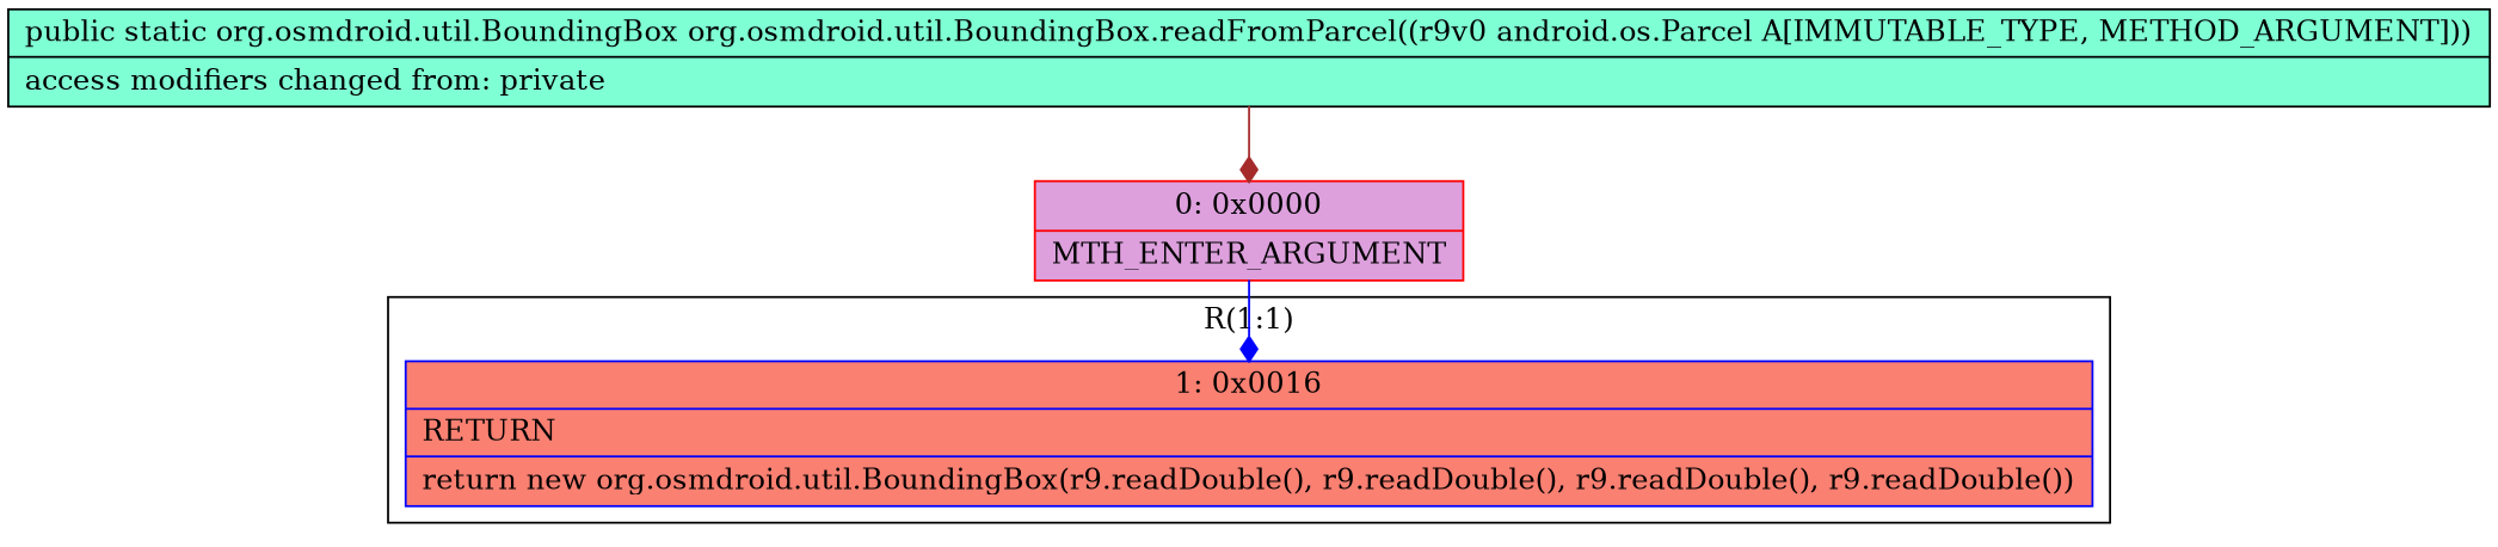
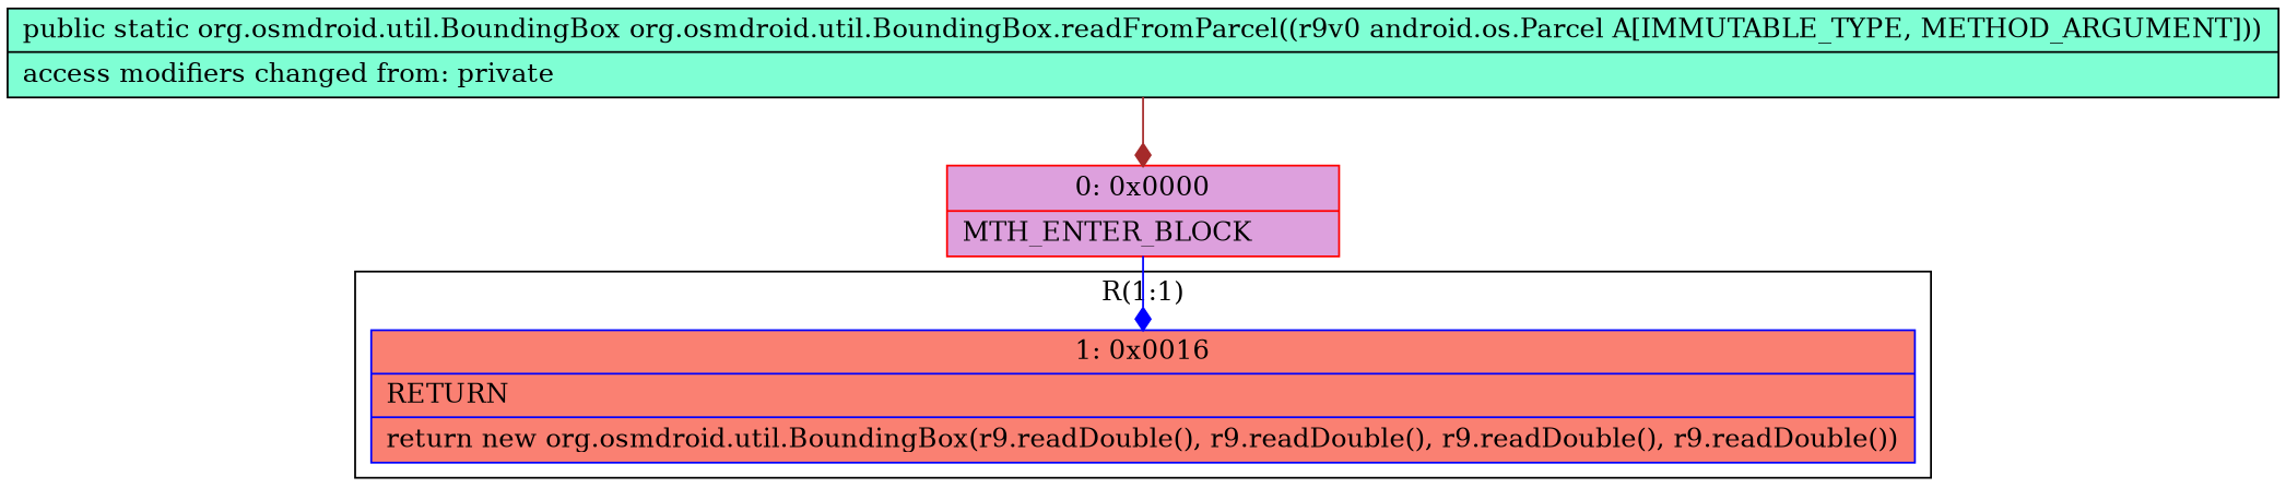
  digraph {
    node [shape=record style=filled]
    edge [arrowhead=diamond]
    n1 [color=blue label="{1\:\ 0x0016|RETURN\l|return new org.osmdroid.util.BoundingBox(r9.readDouble(), r9.readDouble(), r9.readDouble(), r9.readDouble())\l}" fillcolor=salmon]
-   n2 [color=red label="{0\:\ 0x0000|MTH_ENTER_ARGUMENT\l}" fillcolor=plum]
+   n2 [color=red label="{0\:\ 0x0000|MTH_ENTER_BLOCK\l}" fillcolor=plum]
    n3 [label="{public static org.osmdroid.util.BoundingBox org.osmdroid.util.BoundingBox.readFromParcel((r9v0 android.os.Parcel A[IMMUTABLE_TYPE, METHOD_ARGUMENT]))  | access modifiers changed from: private\l}" fillcolor=aquamarine]
    subgraph cluster_1 {
      label="R(1:1)"
      n1
    }
    n2 -> n1 [color=blue]
    n3 -> n2 [color=brown]
  }
